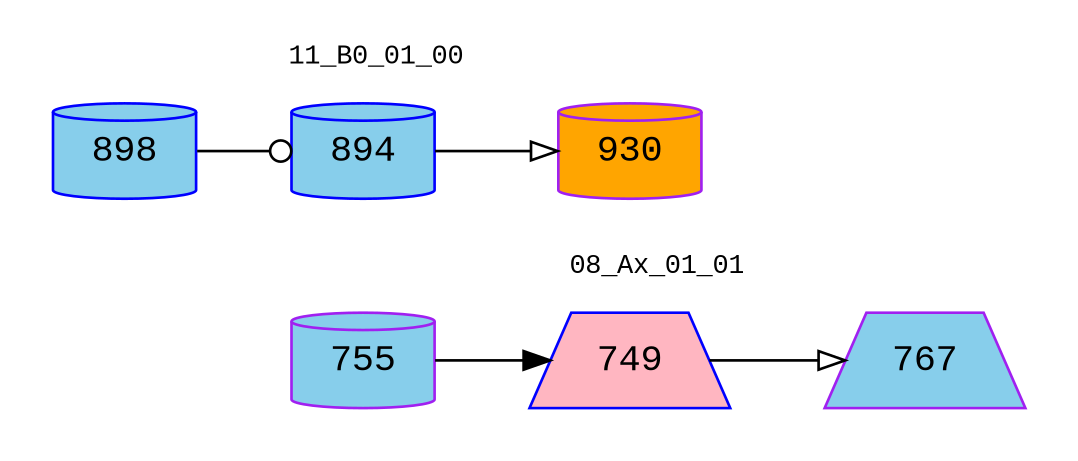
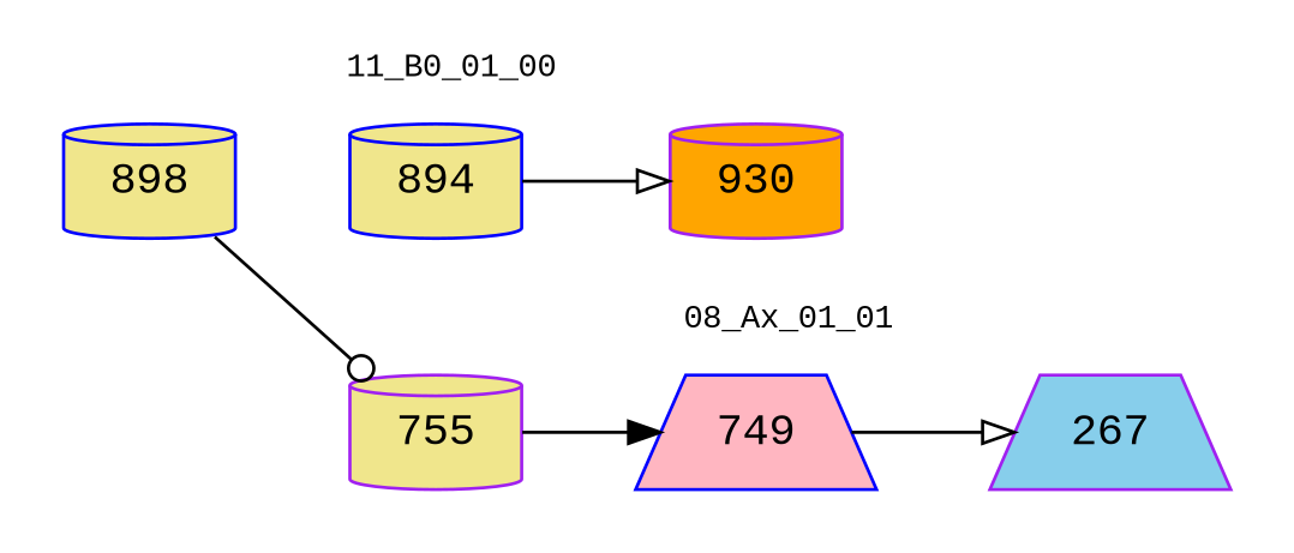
  digraph {
    fontname="Liberation Mono"
    rankdir=LR
    node [color=purple fillcolor=skyblue fontname="Liberation Mono" shape=cylinder style=filled]
    edge [arrowhead=onormal color=black fontname="Liberation Mono"]
-   n1 [label=755]
+   n1 [fillcolor=khaki label=755]
    n2 [color=blue fillcolor=lightpink label=749 shape=trapezium]
-   n3 [label=767 shape=trapezium]
-   n4 [color=blue label=898]
-   n5 [color=blue label=894]
+   n3 [label=267 shape=trapezium]
+   n4 [color=blue fillcolor=khaki label=898]
+   n5 [color=blue fillcolor=khaki label=894]
    n6 [fillcolor=orange label=930]
    subgraph cluster_1 {
      color=white
      fontsize=10
      label="08_Ax_01_01"
      n1
      n2
      n3
    }
    subgraph cluster_2 {
      color=white
      fontsize=10
      label="11_B0_01_00"
      n4
      n5
      n6
    }
    n1 -> n2 [arrowhead=normal]
    n2 -> n3
-   n4 -> n5 [arrowhead=odot]
+   n4 -> n1 [arrowhead=odot]
    n5 -> n6
  }
